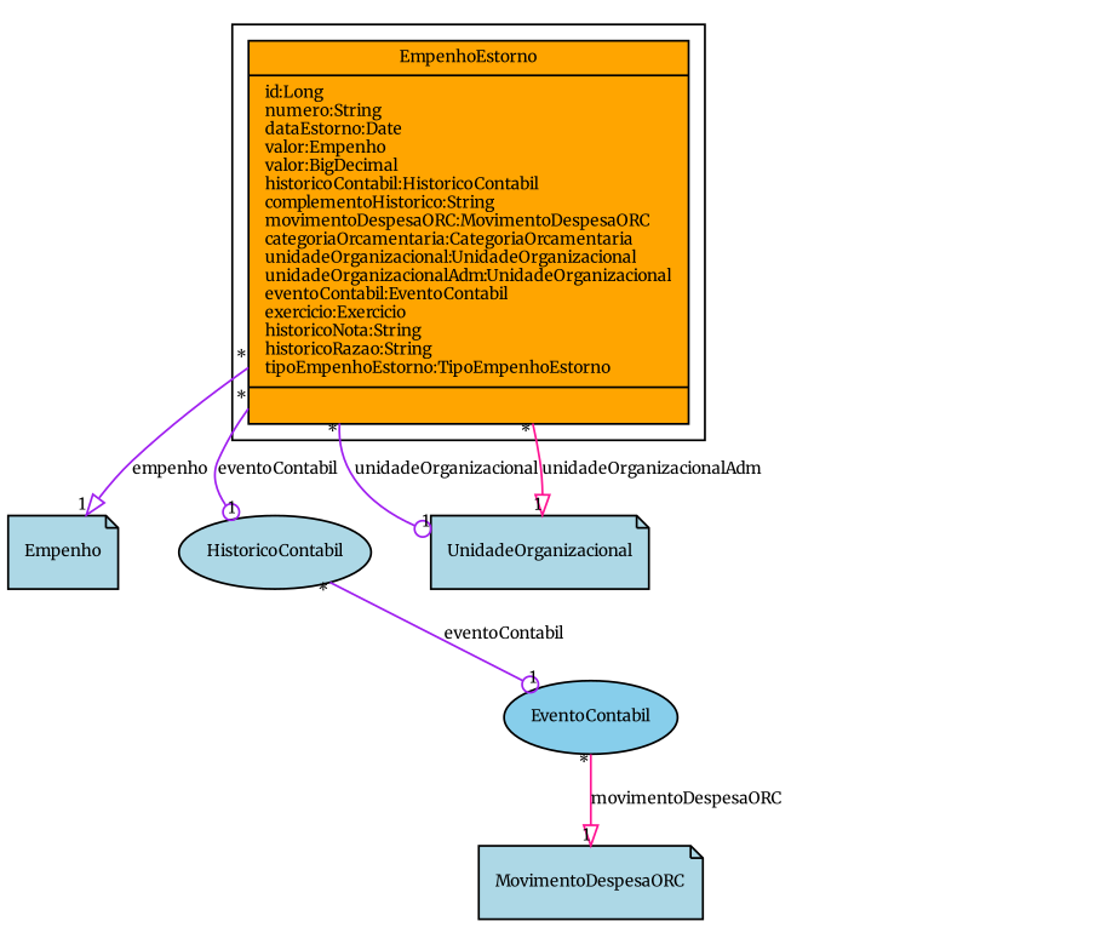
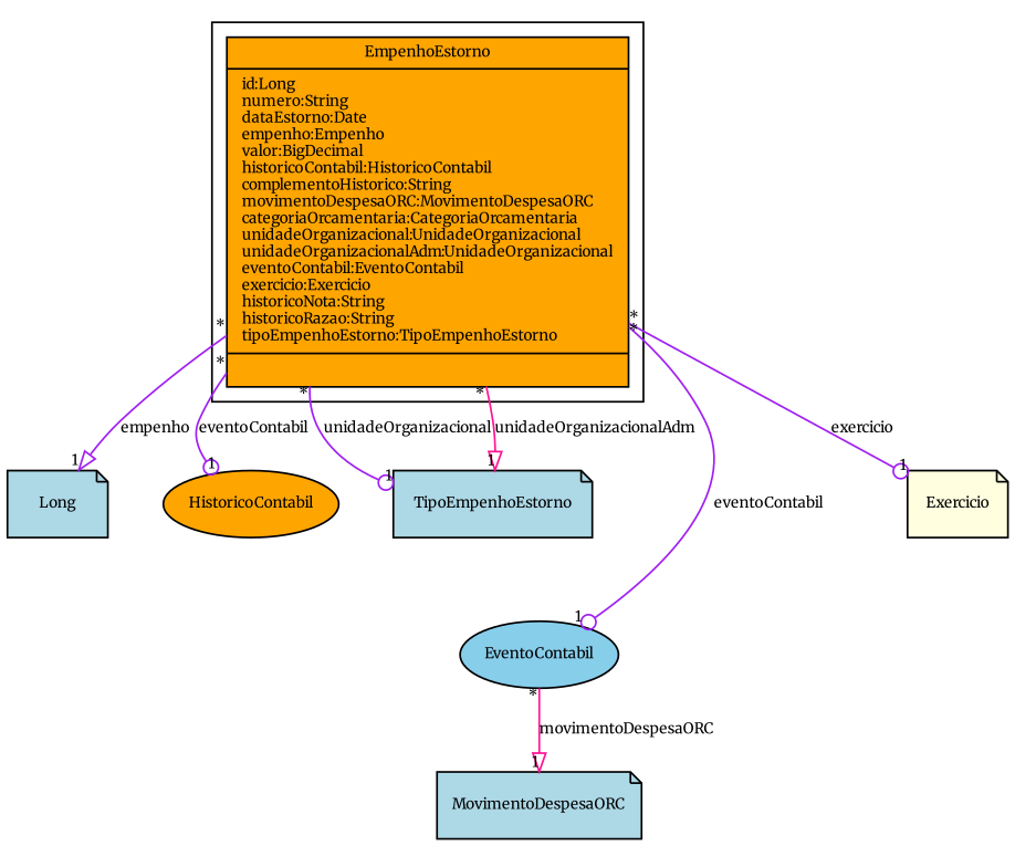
  digraph {
    fontname=Merriweather
    fontsize=8
    node [fillcolor=lightblue fontname=Merriweather fontsize=8 shape=note style=filled]
    edge [arrowhead=odot color=purple fontname=Merriweather fontsize=8 headlabel=1 taillabel="*"]
-   n1 [fillcolor=orange label="{EmpenhoEstorno|id:Long\lnumero:String\ldataEstorno:Date\lvalor:Empenho\lvalor:BigDecimal\lhistoricoContabil:HistoricoContabil\lcomplementoHistorico:String\lmovimentoDespesaORC:MovimentoDespesaORC\lcategoriaOrcamentaria:CategoriaOrcamentaria\lunidadeOrganizacional:UnidadeOrganizacional\lunidadeOrganizacionalAdm:UnidadeOrganizacional\leventoContabil:EventoContabil\lexercicio:Exercicio\lhistoricoNota:String\lhistoricoRazao:String\ltipoEmpenhoEstorno:TipoEmpenhoEstorno\l|\l}" shape=record]
-   Empenho
-   HistoricoContabil [shape=ellipse]
-   UnidadeOrganizacional
+   n1 [fillcolor=orange label="{EmpenhoEstorno|id:Long\lnumero:String\ldataEstorno:Date\lempenho:Empenho\lvalor:BigDecimal\lhistoricoContabil:HistoricoContabil\lcomplementoHistorico:String\lmovimentoDespesaORC:MovimentoDespesaORC\lcategoriaOrcamentaria:CategoriaOrcamentaria\lunidadeOrganizacional:UnidadeOrganizacional\lunidadeOrganizacionalAdm:UnidadeOrganizacional\leventoContabil:EventoContabil\lexercicio:Exercicio\lhistoricoNota:String\lhistoricoRazao:String\ltipoEmpenhoEstorno:TipoEmpenhoEstorno\l|\l}" shape=record]
+   Empenho [label=Long]
+   HistoricoContabil [fillcolor=orange shape=ellipse]
+   UnidadeOrganizacional [label=TipoEmpenhoEstorno]
    EventoContabil [fillcolor=skyblue shape=ellipse]
+   Exercicio [fillcolor=lightyellow]
    MovimentoDespesaORC
    subgraph cluster_1 {
      n1
    }
    n1 -> Empenho [arrowhead=onormal label=empenho]
    n1 -> HistoricoContabil [label=eventoContabil]
    n1 -> UnidadeOrganizacional [label=unidadeOrganizacional]
    n1 -> UnidadeOrganizacional [arrowhead=onormal color=deeppink label=unidadeOrganizacionalAdm]
-   HistoricoContabil -> EventoContabil [label=eventoContabil]
+   n1 -> EventoContabil [label=eventoContabil]
+   n1 -> Exercicio [label=exercicio]
    EventoContabil -> MovimentoDespesaORC [arrowhead=onormal color=deeppink label=movimentoDespesaORC]
  }
